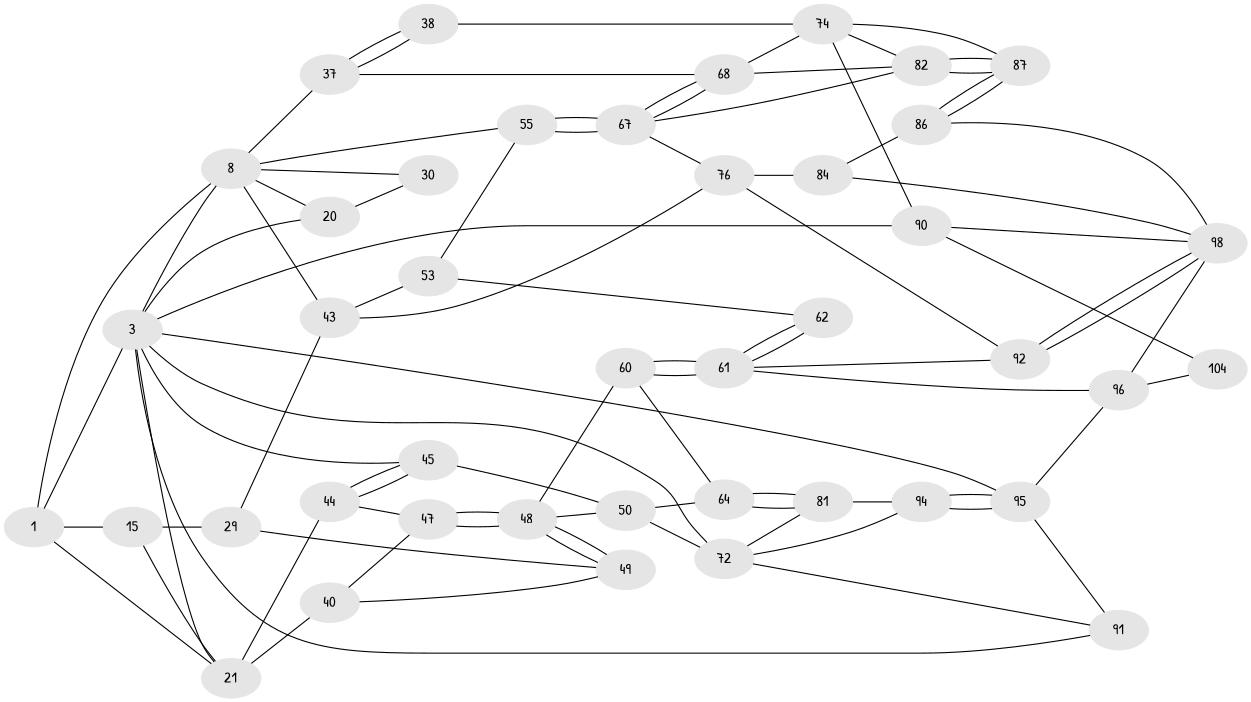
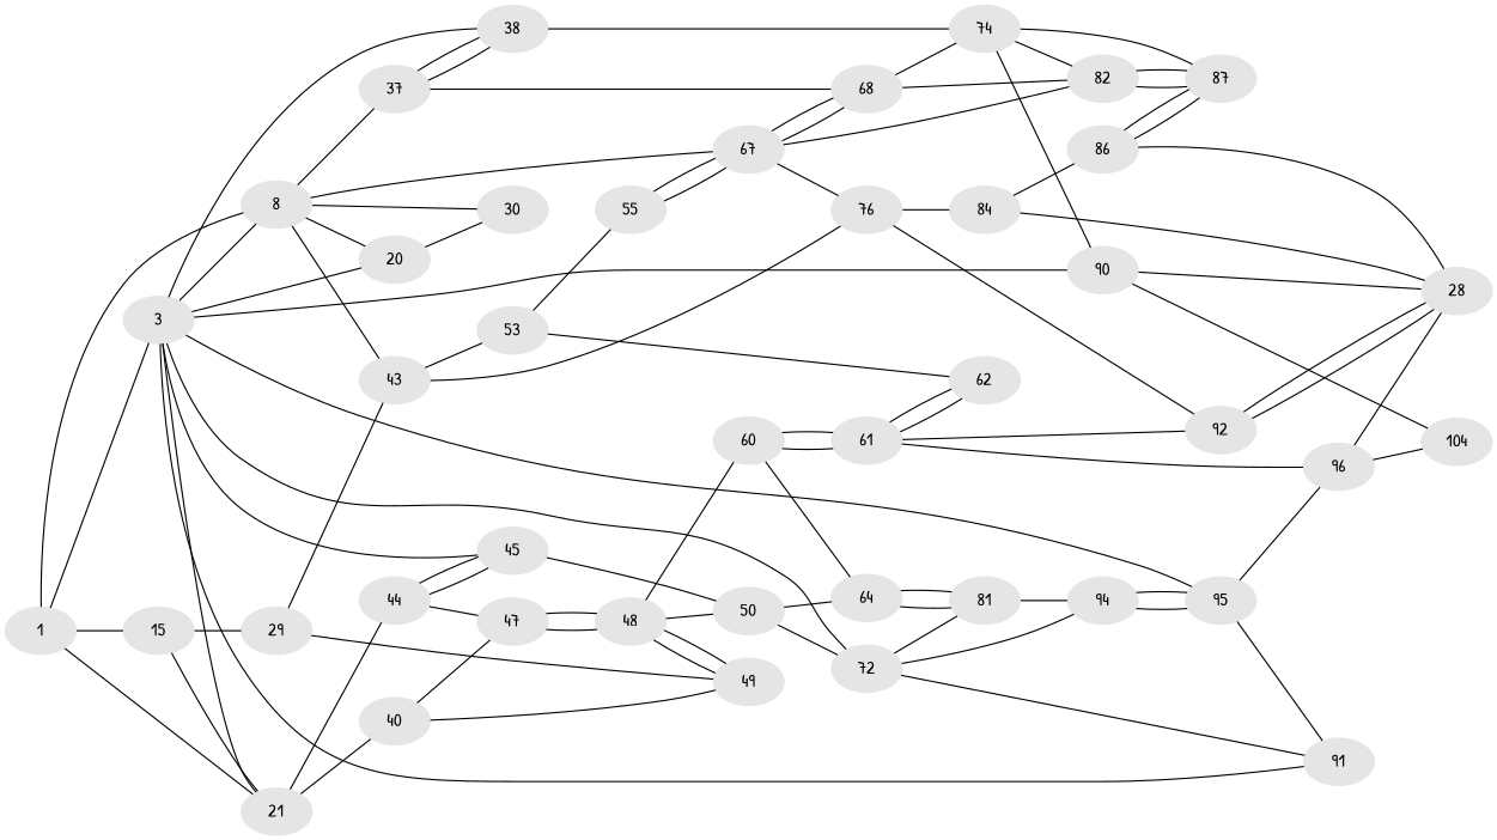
  graph {
    fontname="Patrick Hand"
    rankdir=LR
    node [color=gray90 fontname="Patrick Hand" style=filled]
    edge [fontname="Patrick Hand"]
    1 [super="+2+7"]
    3 [super="+23+70+4"]
    8 [super="+9+17"]
    15 [super="+26+16"]
    21 [super="+22"]
    20 [super="+24"]
    38
    45 [super="+46"]
    72 [super="+80"]
    90 [super="+106"]
    n11 [label=91 super="+102"]
    95
    30 [super="+31"]
    37 [super="+59"]
    43 [super="+52"]
    55
    29 [super="+42"]
    40 [super="+41"]
    44
    74 [super="+89+75"]
    50 [super="+63"]
    81 [super="+93"]
    94
    104
-   98 [super="+101"]
+   98 [super="+101" label=28]
    68 [super="+69"]
    53 [super="+54+73"]
    76 [super="+77+79"]
    67 [super="+78"]
    49 [super="+57"]
    47
    82 [super="+83"]
    87
    48 [super="+51"]
    62
    64 [super="+65"]
    60
    61 [super="+91"]
    92
    84 [super="+85"]
    96 [super="+100"]
    86
    1 -- 3
    1 -- 8
    1 -- 15 [weight=2]
    1 -- 21
    3 -- 8 [weight=3]
    3 -- 21
    3 -- 20 [weight=2]
+   3 -- 38
    3 -- 45
    3 -- 72
    3 -- 90 [weight=2]
    3 -- n11 [weight=2]
    3 -- 95
    8 -- 20
    8 -- 30 [weight=3]
    8 -- 37 [weight=2]
    8 -- 43
-   8 -- 55
+   8 -- 67
    15 -- 21 [weight=2]
    15 -- 29 [weight=2]
    21 -- 40
    21 -- 44
    20 -- 30
    38 -- 74
    45 -- 50 [weight=2]
    72 -- n11
    72 -- 81
    72 -- 94
    90 -- 104
    90 -- 98
    95 -- n11
    95 -- 96
    37 -- 38
    37 -- 38
    37 -- 68
    43 -- 53
    43 -- 76 [weight=2]
    55 -- 67
    55 -- 67
    29 -- 43 [weight=2]
    29 -- 49
    40 -- 49
    40 -- 47
    44 -- 45
    44 -- 45
    44 -- 47
    74 -- 90
    74 -- 82
    74 -- 87
    50 -- 72
    50 -- 64
    81 -- 94
    94 -- 95
    94 -- 95
    68 -- 74
    68 -- 82
    53 -- 55
    53 -- 62
    76 -- 92
    76 -- 84 [weight=2]
    67 -- 68
    67 -- 68
    67 -- 76
    67 -- 82
    47 -- 48
    47 -- 48
    82 -- 87
    82 -- 87
    48 -- 50
    48 -- 49
    48 -- 49
    48 -- 60
    64 -- 81 [weight=2]
    64 -- 81
    60 -- 64
    60 -- 61
    60 -- 61
    61 -- 62
    61 -- 62
    61 -- 92
    61 -- 96
    92 -- 98
    92 -- 98
    84 -- 98
    84 -- 86
    96 -- 104
    96 -- 98
    86 -- 98
    86 -- 87
    86 -- 87
  }
